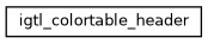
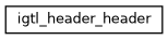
  digraph {
    rankdir=LR
-   n1 [color=black fillcolor=white fontname=Helvetica fontsize=10 height=0.2 label=igtl_colortable_header shape=record style=filled width=0.4]
+   n1 [color=black fillcolor=white fontname=Helvetica fontsize=10 height=0.2 label=igtl_header_header shape=record style=filled width=0.4]
  }
